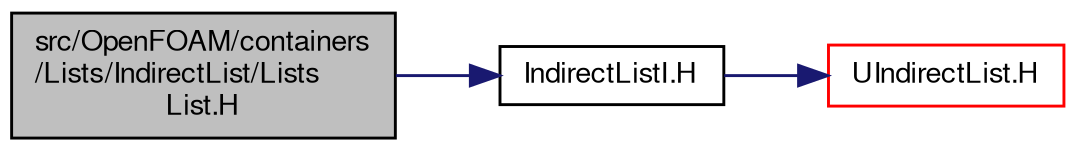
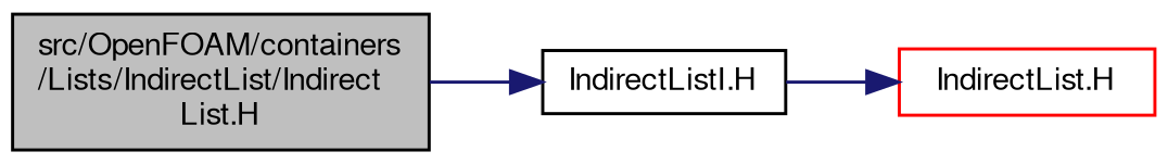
  digraph {
    rankdir=LR
    node [color=black fontname=FreeSans fontsize=10 shape=record]
    edge [color=midnightblue fontname=FreeSans fontsize=10 labelfontname=FreeSans labelfontsize=10 style=solid]
-   n1 [fillcolor=grey75 fontcolor=black height=0.2 label="src/OpenFOAM/containers\l/Lists/IndirectList/Lists\lList.H" style=filled width=0.4]
+   n1 [fillcolor=grey75 fontcolor=black height=0.2 label="src/OpenFOAM/containers\l/Lists/IndirectList/Indirect\lList.H" style=filled width=0.4]
    n2 [height=0.2 label="IndirectListI.H" width=0.4]
-   n3 [color=red height=0.2 label="UIndirectList.H" width=0.4]
+   n3 [color=red height=0.2 label="IndirectList.H" width=0.4]
    n1 -> n2
    n2 -> n3
  }
